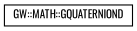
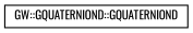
  digraph {
    rankdir=LR
    fontname=Oswald
-   n1 [color=black fillcolor=white fontname=Oswald fontsize=10 height=0.2 label="GW::MATH::GQUATERNIOND" shape=record style=filled width=0.4]
+   n1 [color=black fillcolor=white fontname=Oswald fontsize=10 height=0.2 label="GW::GQUATERNIOND::GQUATERNIOND" shape=record style=filled width=0.4]
  }
